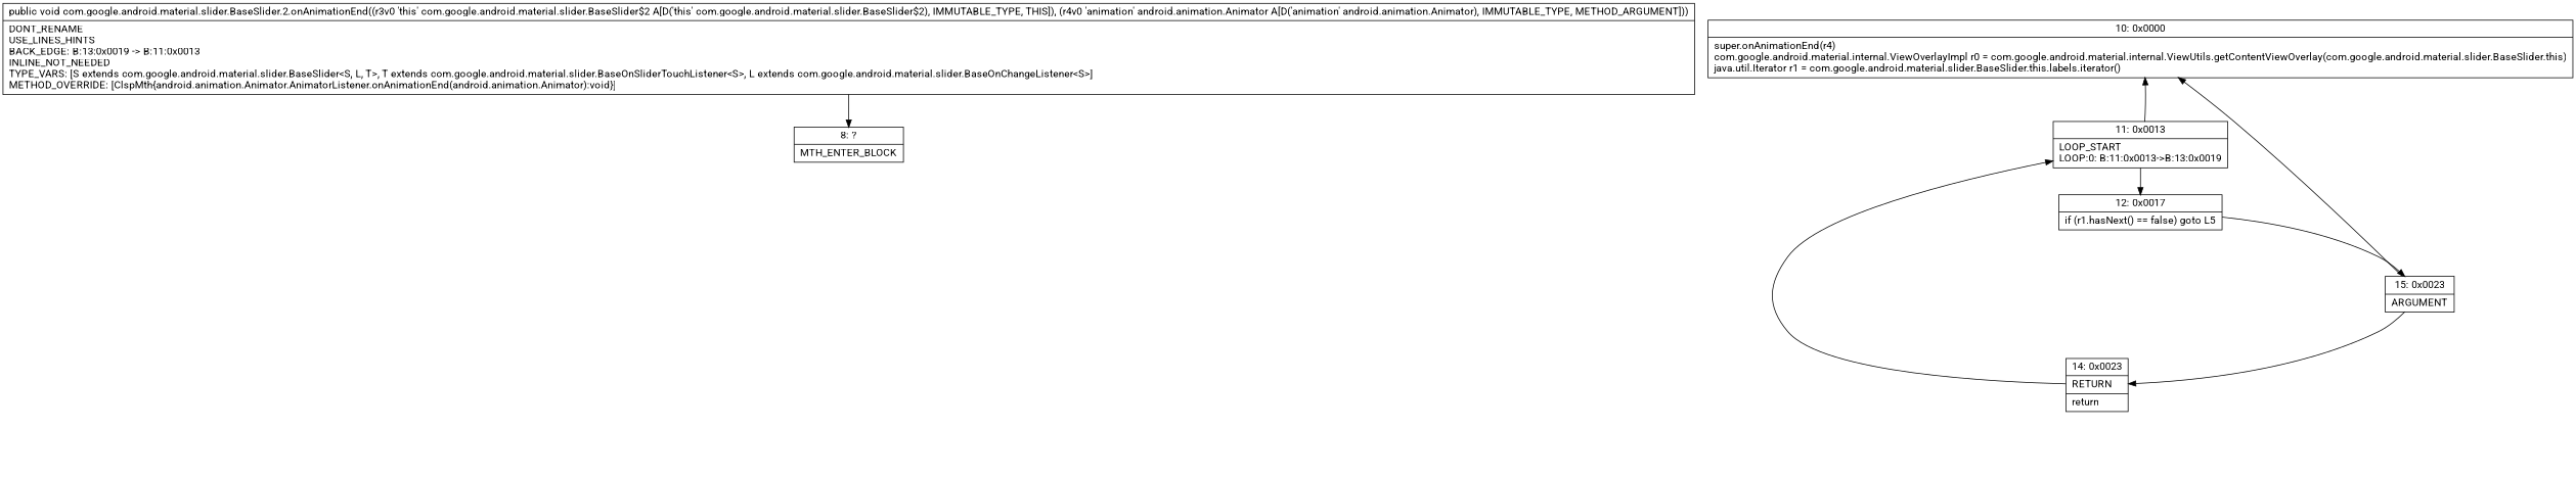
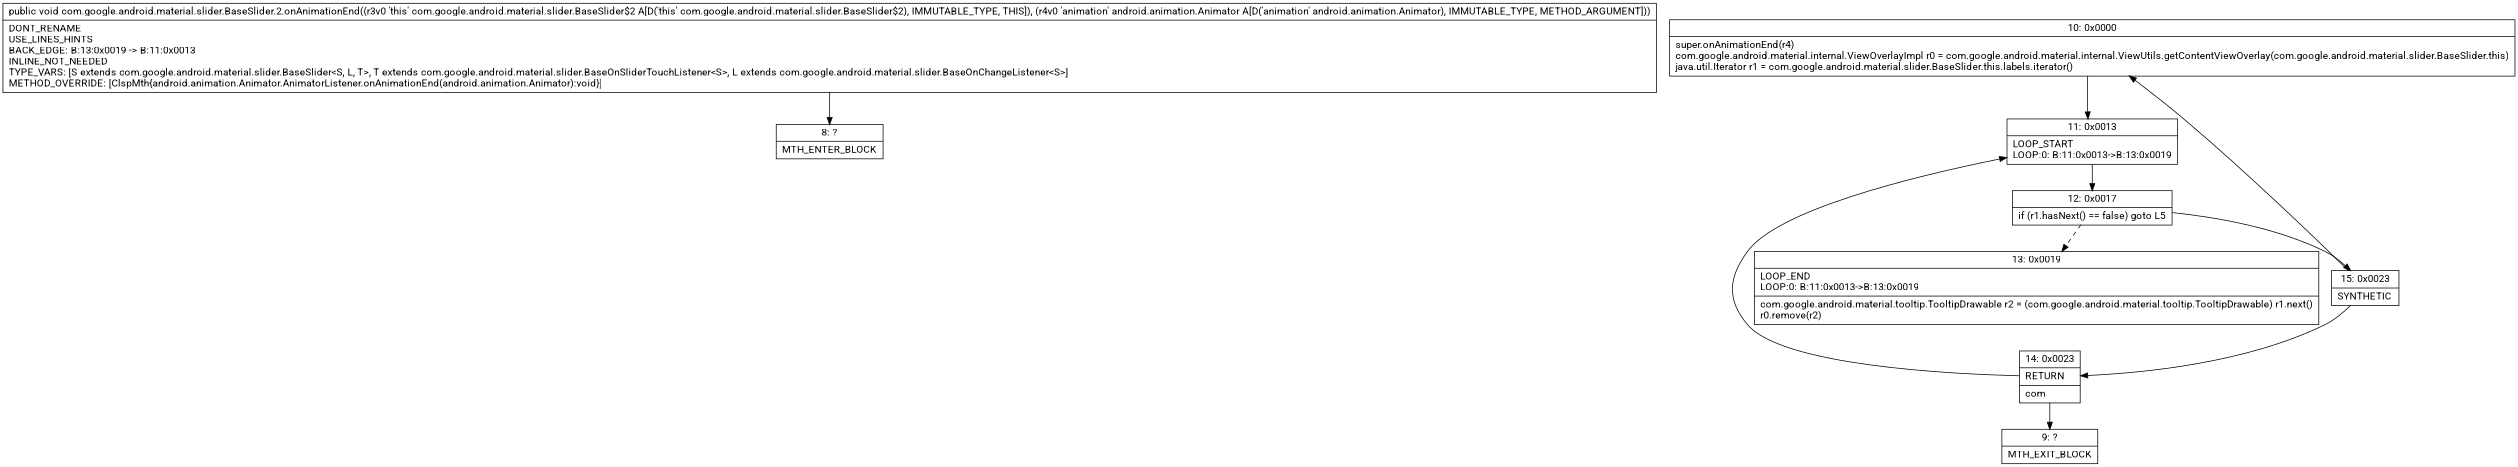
  digraph {
    fontname=Roboto
    node [fontname=Roboto shape=record]
    edge [fontname=Roboto]
    n1 [label="{8\:\ ?|MTH_ENTER_BLOCK\l}"]
    n2 [label="{10\:\ 0x0000|super.onAnimationEnd(r4)\lcom.google.android.material.internal.ViewOverlayImpl r0 = com.google.android.material.internal.ViewUtils.getContentViewOverlay(com.google.android.material.slider.BaseSlider.this)\ljava.util.Iterator r1 = com.google.android.material.slider.BaseSlider.this.labels.iterator()\l}"]
    n3 [label="{11\:\ 0x0013|LOOP_START\lLOOP:0: B:11:0x0013\-\>B:13:0x0019\l}"]
    n4 [label="{12\:\ 0x0017|if (r1.hasNext() == false) goto L5\l}"]
-   n6 [label="{15\:\ 0x0023|ARGUMENT\l}"]
-   n7 [label="{14\:\ 0x0023|RETURN\l|return\l}"]
+   n5 [label="{13\:\ 0x0019|LOOP_END\lLOOP:0: B:11:0x0013\-\>B:13:0x0019\l|com.google.android.material.tooltip.TooltipDrawable r2 = (com.google.android.material.tooltip.TooltipDrawable) r1.next()\lr0.remove(r2)\l}"]
+   n6 [label="{15\:\ 0x0023|SYNTHETIC\l}"]
+   n7 [label="{14\:\ 0x0023|RETURN\l|com\l}"]
+   n8 [label="{9\:\ ?|MTH_EXIT_BLOCK\l}"]
    n9 [label="{public void com.google.android.material.slider.BaseSlider.2.onAnimationEnd((r3v0 'this' com.google.android.material.slider.BaseSlider$2 A[D('this' com.google.android.material.slider.BaseSlider$2), IMMUTABLE_TYPE, THIS]), (r4v0 'animation' android.animation.Animator A[D('animation' android.animation.Animator), IMMUTABLE_TYPE, METHOD_ARGUMENT]))  | DONT_RENAME\lUSE_LINES_HINTS\lBACK_EDGE: B:13:0x0019 \-\> B:11:0x0013\lINLINE_NOT_NEEDED\lTYPE_VARS: [S extends com.google.android.material.slider.BaseSlider\<S, L, T\>, T extends com.google.android.material.slider.BaseOnSliderTouchListener\<S\>, L extends com.google.android.material.slider.BaseOnChangeListener\<S\>]\lMETHOD_OVERRIDE: [ClspMth\{android.animation.Animator.AnimatorListener.onAnimationEnd(android.animation.Animator):void\}]\l}"]
-   n3 -> n2
+   n2 -> n3
    n3 -> n4
+   n4 -> n5 [style=dashed]
    n4 -> n6
    n6 -> n2
    n6 -> n7
    n7 -> n3
+   n7 -> n8
    n9 -> n1
  }
